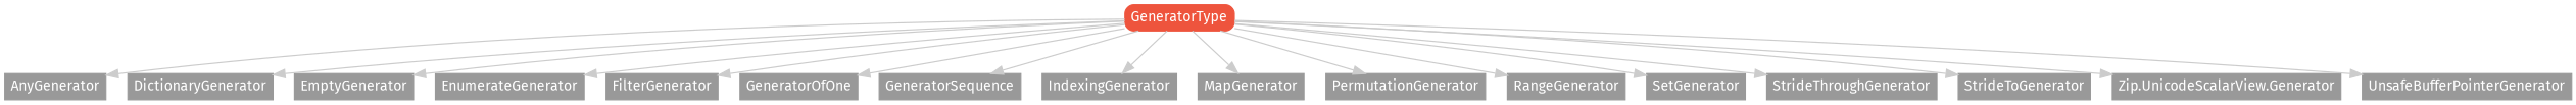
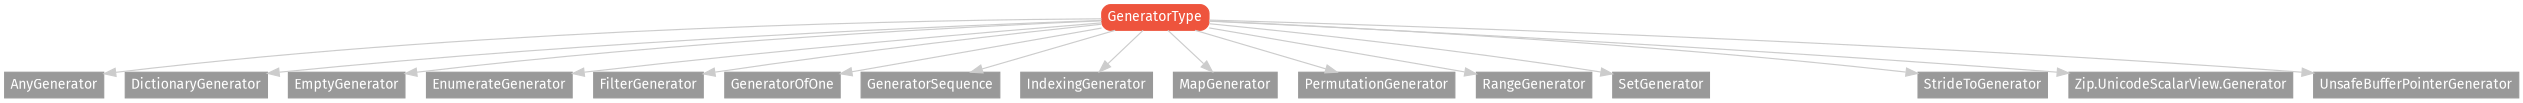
  strict digraph {
    fontname="Fira Sans"
    node [color="#999999" fillcolor="#999999" fontcolor=white fontname="Fira Sans" fontsize=12 margin="0.07,0.05" shape=box style=filled]
    edge [color="#cccccc" fontname="Fira Sans"]
    AnyGenerator [height=0.3]
    DictionaryGenerator [height=0.3]
    EmptyGenerator [height=0.3]
    EnumerateGenerator [height=0.3]
    FilterGenerator [height=0.3]
    GeneratorOfOne [height=0.3]
    GeneratorSequence [height=0.3]
    IndexingGenerator [height=0.3]
    MapGenerator [height=0.3]
    PermutationGenerator [height=0.3]
    RangeGenerator [height=0.3]
    SetGenerator [height=0.3]
-   StrideThroughGenerator [height=0.3]
    StrideToGenerator [height=0.3]
    n15 [height=0.3 label="Zip.UnicodeScalarView.Generator"]
    UnsafeBufferPointerGenerator [height=0.3]
    GeneratorType [color="#ee543d" fillcolor="#ee543d" height=0.3 style="filled,rounded"]
    subgraph sub_1 {
      rank=max
      AnyGenerator
      DictionaryGenerator
      EmptyGenerator
      EnumerateGenerator
      FilterGenerator
      GeneratorOfOne
      GeneratorSequence
      IndexingGenerator
      MapGenerator
      PermutationGenerator
      RangeGenerator
      SetGenerator
-     StrideThroughGenerator
      StrideToGenerator
      n15
      UnsafeBufferPointerGenerator
    }
    GeneratorType -> AnyGenerator
    GeneratorType -> DictionaryGenerator
    GeneratorType -> EmptyGenerator
    GeneratorType -> EnumerateGenerator
    GeneratorType -> FilterGenerator
    GeneratorType -> GeneratorOfOne
    GeneratorType -> GeneratorSequence
    GeneratorType -> IndexingGenerator
    GeneratorType -> MapGenerator
    GeneratorType -> PermutationGenerator
    GeneratorType -> RangeGenerator
    GeneratorType -> SetGenerator
-   GeneratorType -> StrideThroughGenerator
    GeneratorType -> StrideToGenerator
    GeneratorType -> n15
    GeneratorType -> UnsafeBufferPointerGenerator
  }
